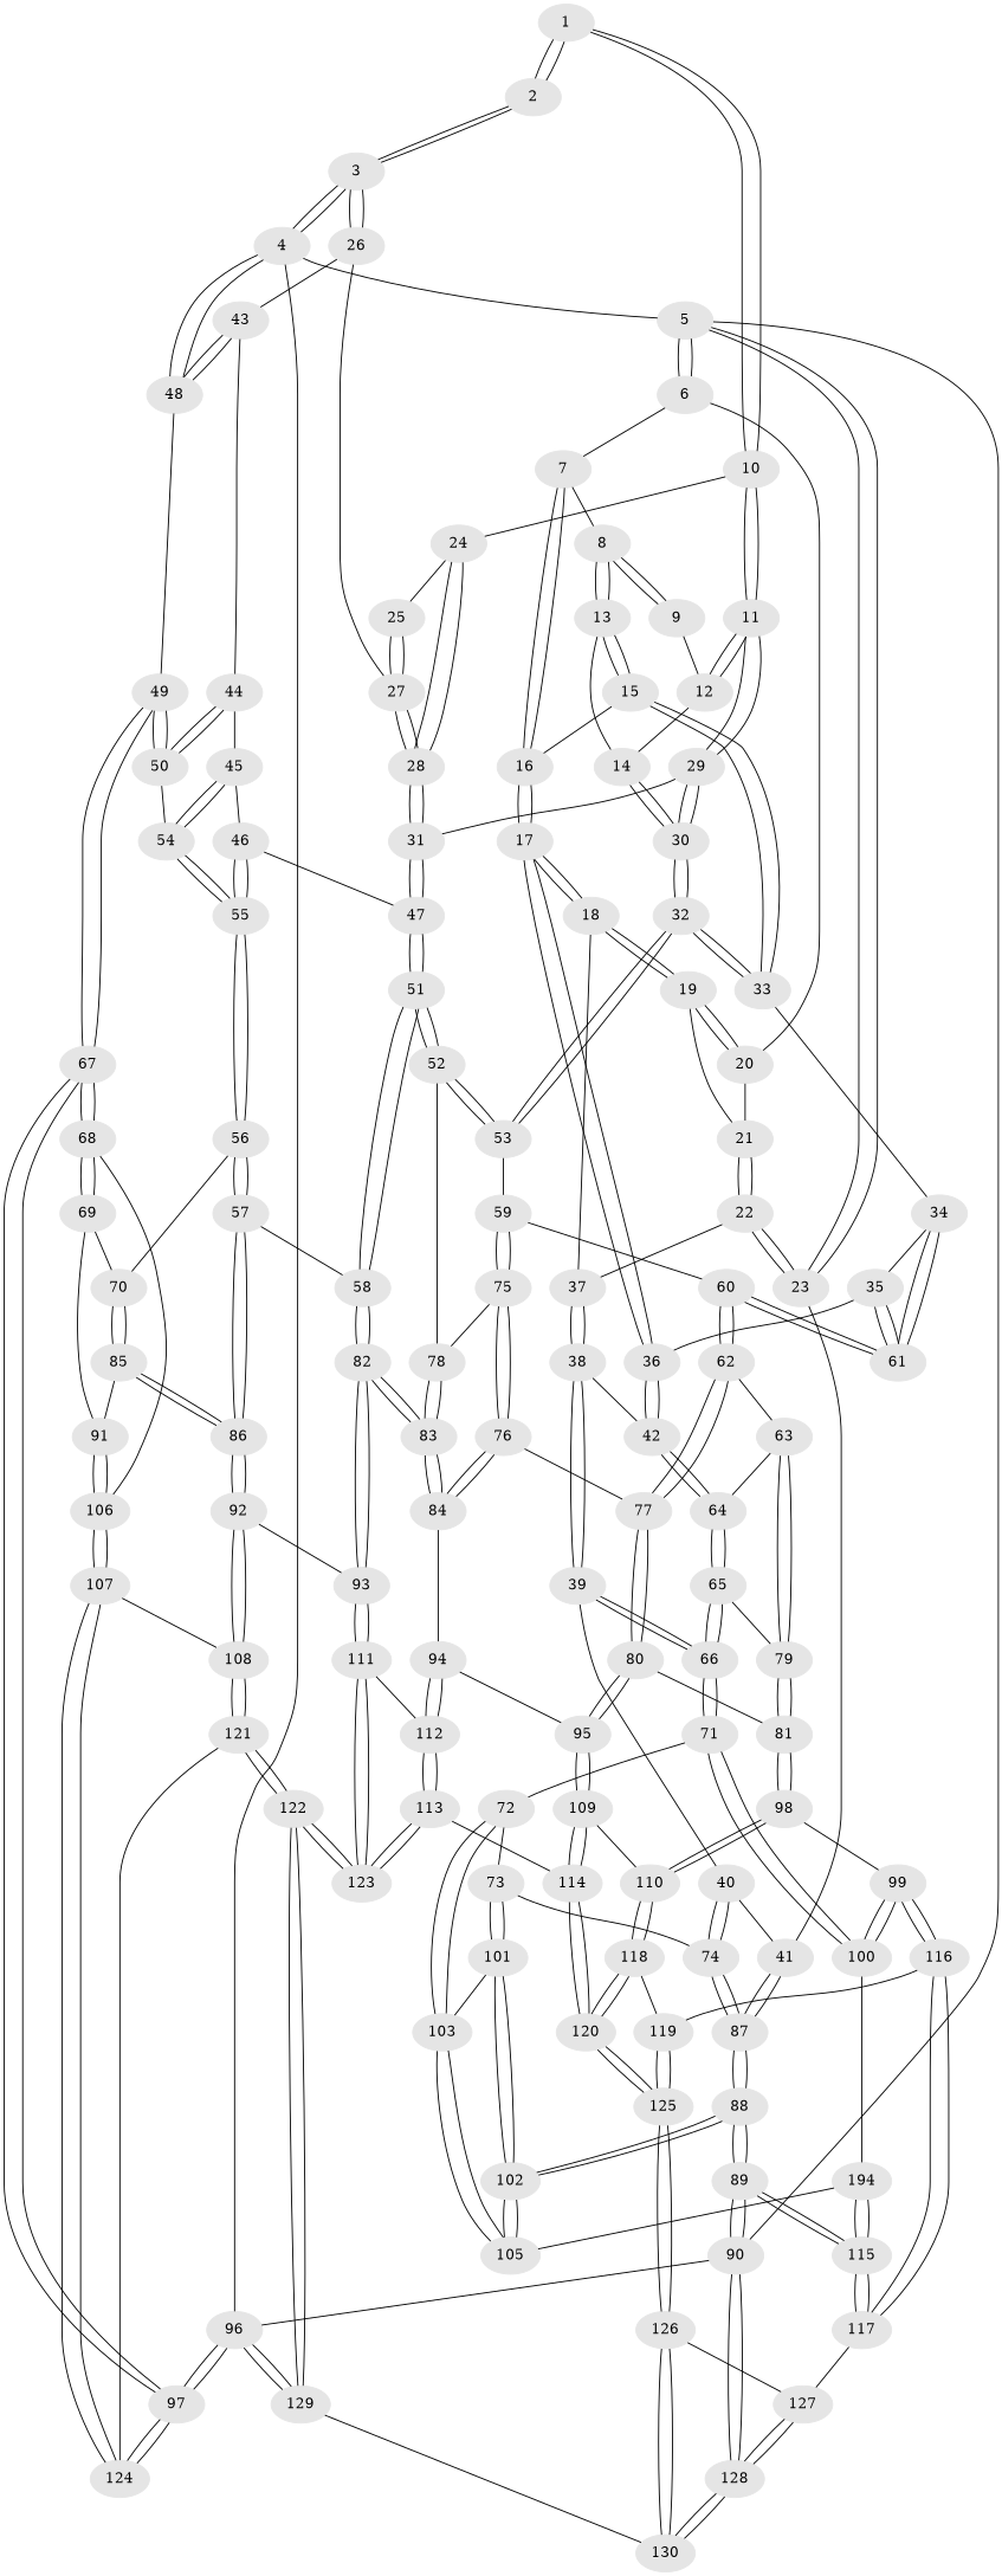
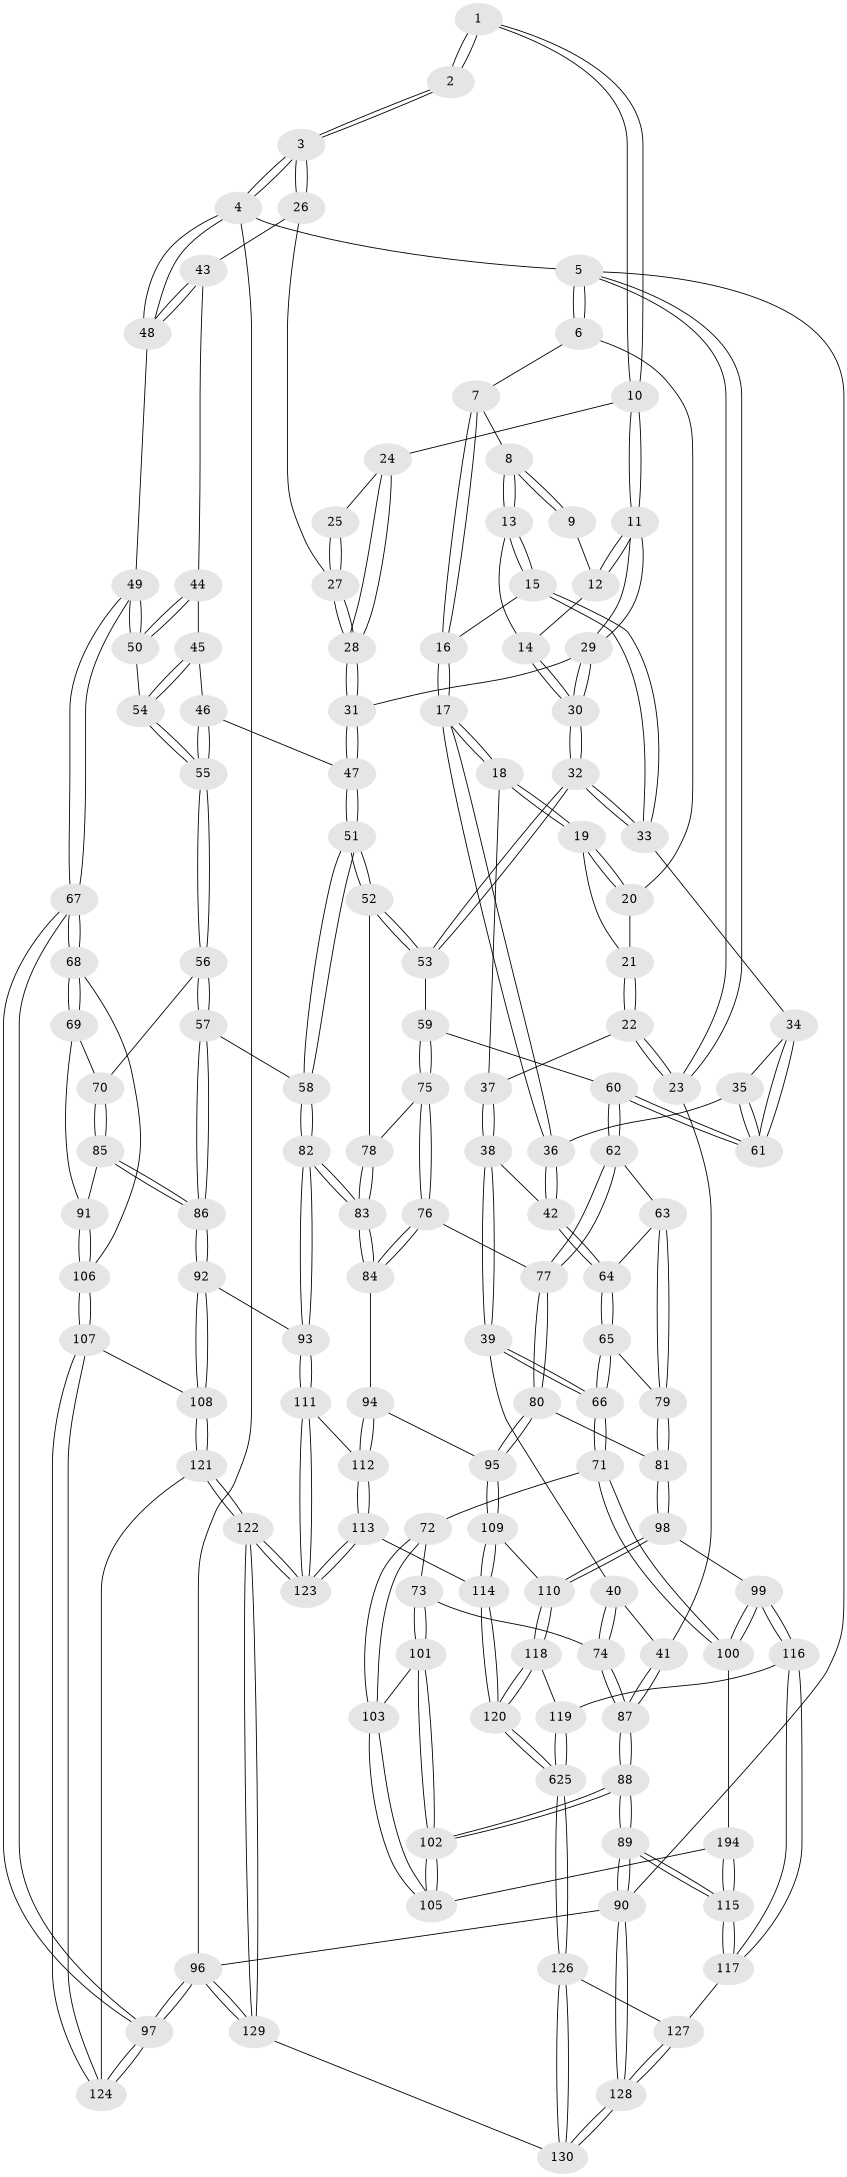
  graph {
    node [color=gray90 style=filled]
    1
    2
    10
    3
    11
    24
    4
    26
    5
    48
    96
    27
    43
    6
    23
    90
    49
    97
    129
    7
    20
    41
    128
    8
    16
    21
    9
    13
    17
    12
    14
    15
    29
    25
    28
    30
    31
    33
    32
    34
    18
    36
    19
    37
    42
    38
    22
    87
    44
    47
    53
    51
    59
    35
    61
    64
    39
    40
    66
    74
    71
    88
    65
    45
    50
    46
    54
    55
    56
    52
    58
    67
    68
    78
    82
    83
    60
    75
    57
    70
    86
    85
    92
    93
    62
    76
    63
    77
    79
    80
    81
    72
    100
    69
    106
    124
    91
    107
    73
    103
    n101 [label=194]
    101
    105
    102
    84
    94
    95
    98
    109
    99
    110
    111
    112
    108
    89
    115
    117
    130
    121
    123
    113
    114
    116
    118
    119
    122
    120
-   125
+   125 [label=625]
    127
    126
    1 -- 2
    1 -- 2
    1 -- 10
    1 -- 10
    2 -- 3
    2 -- 3
    10 -- 11
    10 -- 11
    10 -- 24
    3 -- 4
    3 -- 4
    3 -- 26
    3 -- 26
    11 -- 12
    11 -- 12
    11 -- 29
    11 -- 29
    24 -- 25
    24 -- 28
    24 -- 28
    4 -- 5
    4 -- 48
    4 -- 48
    4 -- 96
    26 -- 27
    26 -- 43
    5 -- 6
    5 -- 6
    5 -- 23
    5 -- 23
    5 -- 90
    48 -- 49
    96 -- 97
    96 -- 97
    96 -- 129
    96 -- 129
    27 -- 28
    27 -- 28
    43 -- 48
    43 -- 48
    43 -- 44
    6 -- 7
    6 -- 20
    23 -- 41
    90 -- 96
    90 -- 128
    90 -- 128
    49 -- 50
    49 -- 50
    49 -- 67
    49 -- 67
    97 -- 124
    97 -- 124
    129 -- 130
    7 -- 8
    7 -- 16
    7 -- 16
    20 -- 21
    41 -- 87
    41 -- 87
    128 -- 130
    128 -- 130
    8 -- 9
    8 -- 9
    8 -- 13
    8 -- 13
    16 -- 17
    16 -- 17
    21 -- 22
    21 -- 22
    9 -- 12
    13 -- 14
    13 -- 15
    13 -- 15
    17 -- 18
    17 -- 18
    17 -- 36
    17 -- 36
    12 -- 14
    14 -- 30
    14 -- 30
    15 -- 16
    15 -- 33
    15 -- 33
    29 -- 30
    29 -- 30
    29 -- 31
    25 -- 27
    25 -- 27
    28 -- 31
    28 -- 31
    30 -- 32
    30 -- 32
    31 -- 47
    31 -- 47
    33 -- 34
    32 -- 33
    32 -- 33
    32 -- 53
    32 -- 53
    34 -- 35
    34 -- 61
    34 -- 61
    18 -- 19
    18 -- 19
    18 -- 37
    36 -- 42
    36 -- 42
    19 -- 20
    19 -- 20
    19 -- 21
    37 -- 38
    37 -- 38
    42 -- 64
    42 -- 64
    38 -- 42
    38 -- 39
    38 -- 39
    22 -- 23
    22 -- 23
    22 -- 37
    87 -- 88
    87 -- 88
    44 -- 45
    44 -- 50
    44 -- 50
    47 -- 51
    47 -- 51
    53 -- 59
    51 -- 52
    51 -- 52
    51 -- 58
    51 -- 58
    59 -- 60
    59 -- 75
    59 -- 75
    35 -- 36
    35 -- 61
    35 -- 61
    64 -- 65
    64 -- 65
    39 -- 40
    39 -- 66
    39 -- 66
    40 -- 41
    40 -- 74
    40 -- 74
    66 -- 71
    66 -- 71
    74 -- 87
    74 -- 87
    71 -- 72
    71 -- 100
    71 -- 100
    88 -- 102
    88 -- 102
    88 -- 89
    88 -- 89
    65 -- 66
    65 -- 66
    65 -- 79
    45 -- 46
    45 -- 54
    45 -- 54
    50 -- 54
    46 -- 47
    46 -- 55
    46 -- 55
    54 -- 55
    54 -- 55
    55 -- 56
    55 -- 56
    56 -- 57
    56 -- 57
    56 -- 70
    52 -- 53
    52 -- 53
    52 -- 78
    58 -- 82
    58 -- 82
    67 -- 97
    67 -- 97
    67 -- 68
    67 -- 68
    68 -- 69
    68 -- 69
    68 -- 106
    78 -- 83
    78 -- 83
    82 -- 83
    82 -- 83
    82 -- 93
    82 -- 93
    83 -- 84
    83 -- 84
    60 -- 61
    60 -- 61
    60 -- 62
    60 -- 62
    75 -- 78
    75 -- 76
    75 -- 76
    57 -- 58
    57 -- 86
    57 -- 86
    70 -- 85
    70 -- 85
    86 -- 92
    86 -- 92
    85 -- 86
    85 -- 86
    85 -- 91
    92 -- 93
    92 -- 108
    92 -- 108
    93 -- 111
    93 -- 111
    62 -- 63
    62 -- 77
    62 -- 77
    76 -- 77
    76 -- 84
    76 -- 84
    63 -- 64
    63 -- 79
    63 -- 79
    77 -- 80
    77 -- 80
    79 -- 81
    79 -- 81
    80 -- 81
    80 -- 95
    80 -- 95
    81 -- 98
    81 -- 98
    72 -- 73
    72 -- 103
    72 -- 103
    100 -- n101
    69 -- 70
    69 -- 91
    106 -- 107
    106 -- 107
    91 -- 106
    91 -- 106
    107 -- 124
    107 -- 124
    107 -- 108
    73 -- 74
    73 -- 101
    73 -- 101
    103 -- 105
    103 -- 105
    n101 -- 105
    n101 -- 115
    n101 -- 115
    101 -- 103
    101 -- 102
    101 -- 102
    102 -- 105
    102 -- 105
    84 -- 94
    94 -- 95
    94 -- 112
    94 -- 112
    95 -- 109
    95 -- 109
    98 -- 99
    98 -- 110
    98 -- 110
    109 -- 110
    109 -- 114
    109 -- 114
    99 -- 100
    99 -- 100
    99 -- 116
    99 -- 116
    110 -- 118
    110 -- 118
    111 -- 112
    111 -- 123
    111 -- 123
    112 -- 113
    112 -- 113
    108 -- 121
    108 -- 121
    89 -- 90
    89 -- 90
    89 -- 115
    89 -- 115
    115 -- 117
    115 -- 117
    117 -- 127
    121 -- 124
    121 -- 122
    121 -- 122
    113 -- 123
    113 -- 123
    113 -- 114
    114 -- 120
    114 -- 120
    116 -- 117
    116 -- 117
    116 -- 119
    118 -- 119
    118 -- 120
    118 -- 120
    119 -- 125
    119 -- 125
    122 -- 129
    122 -- 129
    122 -- 123
    122 -- 123
    120 -- 125
    120 -- 125
    125 -- 126
    125 -- 126
    127 -- 128
    127 -- 128
    126 -- 130
    126 -- 130
    126 -- 127
  }
